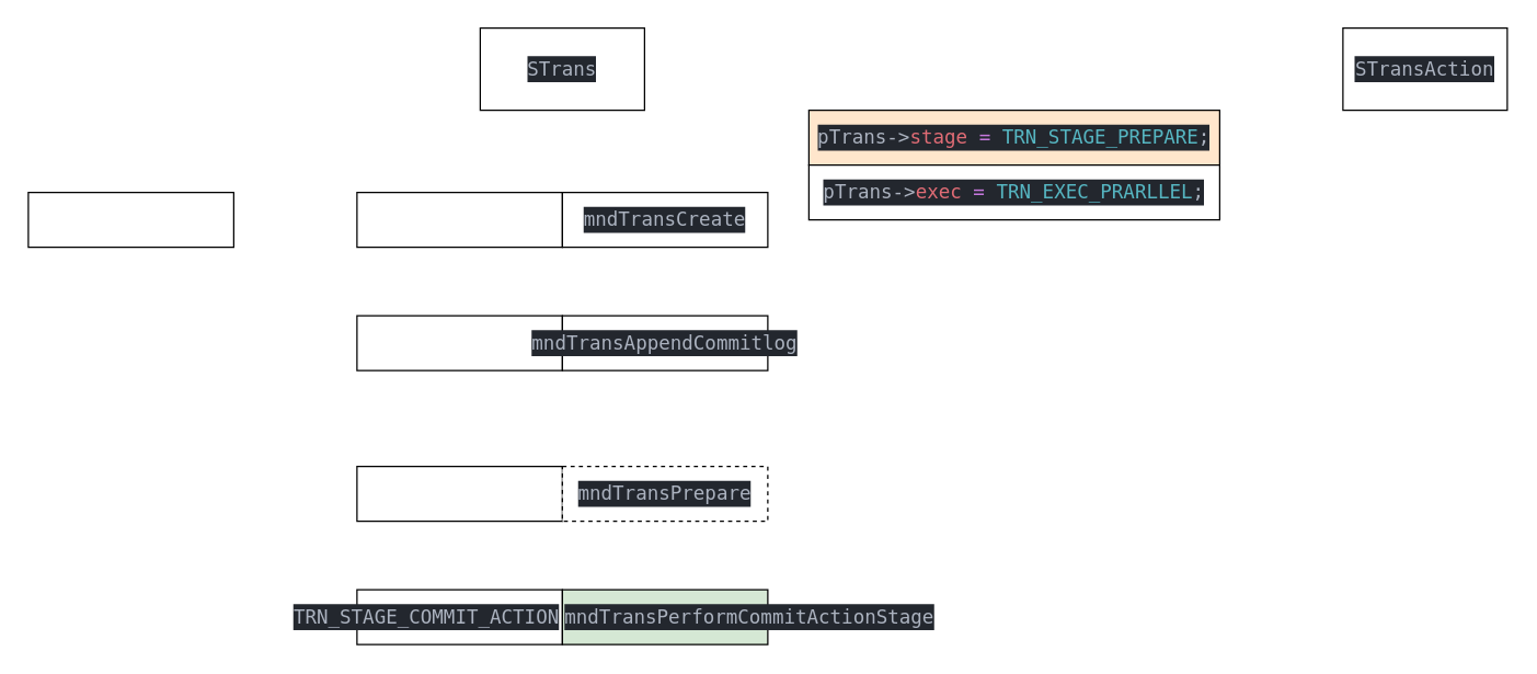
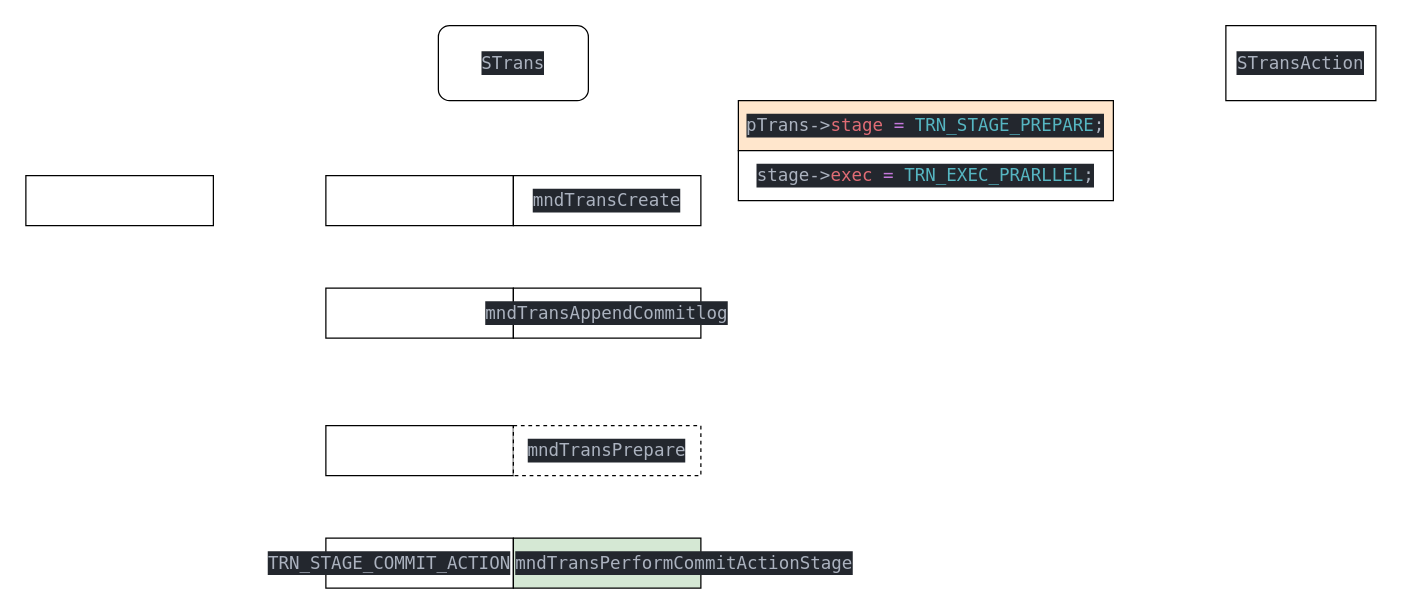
  <mxCell id="0" />
  <mxCell id="1" parent="0" />
- <mxCell id="2" value="&lt;div style=&quot;color: rgb(171, 178, 191); background-color: rgb(35, 39, 46); font-family: &amp;quot;Cascadia Code&amp;quot;, &amp;quot;Cascadia Code&amp;quot;, monospace, &amp;quot;Droid Sans Mono&amp;quot;, &amp;quot;monospace&amp;quot;, monospace; font-size: 14px; line-height: 19px;&quot;&gt;&lt;div style=&quot;line-height: 19px;&quot;&gt;&lt;div style=&quot;line-height: 19px;&quot;&gt;&lt;div style=&quot;line-height: 19px;&quot;&gt;STrans&lt;/div&gt;&lt;/div&gt;&lt;/div&gt;&lt;/div&gt;" style="whiteSpace=wrap;html=1;rounded=0;" vertex="1" parent="1"><mxGeometry x="350" y="20" width="120" height="60" as="geometry" /></mxCell>
+ <mxCell id="2" value="&lt;div style=&quot;color: rgb(171, 178, 191); background-color: rgb(35, 39, 46); font-family: &amp;quot;Cascadia Code&amp;quot;, &amp;quot;Cascadia Code&amp;quot;, monospace, &amp;quot;Droid Sans Mono&amp;quot;, &amp;quot;monospace&amp;quot;, monospace; font-size: 14px; line-height: 19px;&quot;&gt;&lt;div style=&quot;line-height: 19px;&quot;&gt;&lt;div style=&quot;line-height: 19px;&quot;&gt;&lt;div style=&quot;line-height: 19px;&quot;&gt;STrans&lt;/div&gt;&lt;/div&gt;&lt;/div&gt;&lt;/div&gt;" style="rounded=1;whiteSpace=wrap;html=1;" vertex="1" parent="1"><mxGeometry x="350" y="20" width="120" height="60" as="geometry" /></mxCell>
  <mxCell id="3" value="" style="group" vertex="1" connectable="0" parent="1"><mxGeometry x="260" y="140" width="300" height="40" as="geometry" /></mxCell>
  <mxCell id="4" value="&lt;div style=&quot;color: rgb(171, 178, 191); background-color: rgb(35, 39, 46); font-family: &amp;quot;Cascadia Code&amp;quot;, &amp;quot;Cascadia Code&amp;quot;, monospace, &amp;quot;Droid Sans Mono&amp;quot;, &amp;quot;monospace&amp;quot;, monospace; font-size: 14px; line-height: 19px;&quot;&gt;&lt;br&gt;&lt;/div&gt;" style="rounded=0;whiteSpace=wrap;html=1;" vertex="1" parent="3"><mxGeometry width="150" height="40" as="geometry" /></mxCell>
  <mxCell id="5" value="&lt;div style=&quot;color: rgb(171, 178, 191); background-color: rgb(35, 39, 46); font-family: &amp;quot;Cascadia Code&amp;quot;, &amp;quot;Cascadia Code&amp;quot;, monospace, &amp;quot;Droid Sans Mono&amp;quot;, &amp;quot;monospace&amp;quot;, monospace; font-size: 14px; line-height: 19px;&quot;&gt;&lt;div style=&quot;line-height: 19px;&quot;&gt;mndTransCreate&lt;/div&gt;&lt;/div&gt;" style="rounded=0;whiteSpace=wrap;html=1;" vertex="1" parent="3"><mxGeometry x="150" width="150" height="40" as="geometry" /></mxCell>
  <mxCell id="6" value="&lt;div style=&quot;color: rgb(171, 178, 191); background-color: rgb(35, 39, 46); font-family: &amp;quot;Cascadia Code&amp;quot;, &amp;quot;Cascadia Code&amp;quot;, monospace, &amp;quot;Droid Sans Mono&amp;quot;, &amp;quot;monospace&amp;quot;, monospace; font-size: 14px; line-height: 19px;&quot;&gt;&lt;div style=&quot;line-height: 19px;&quot;&gt;&lt;br&gt;&lt;/div&gt;&lt;/div&gt;" style="rounded=0;whiteSpace=wrap;html=1;" vertex="1" parent="1"><mxGeometry x="20" y="140" width="150" height="40" as="geometry" /></mxCell>
  <mxCell id="7" value="&lt;div style=&quot;color: rgb(171, 178, 191); background-color: rgb(35, 39, 46); font-family: &amp;quot;Cascadia Code&amp;quot;, &amp;quot;Cascadia Code&amp;quot;, monospace, &amp;quot;Droid Sans Mono&amp;quot;, &amp;quot;monospace&amp;quot;, monospace; font-size: 14px; line-height: 19px;&quot;&gt;&lt;div style=&quot;line-height: 19px;&quot;&gt;&lt;div style=&quot;line-height: 19px;&quot;&gt;&lt;div style=&quot;line-height: 19px;&quot;&gt;&lt;div style=&quot;line-height: 19px;&quot;&gt;STransAction&lt;/div&gt;&lt;/div&gt;&lt;/div&gt;&lt;/div&gt;&lt;/div&gt;" style="whiteSpace=wrap;html=1;rounded=0;" vertex="1" parent="1"><mxGeometry x="980" y="20" width="120" height="60" as="geometry" /></mxCell>
  <mxCell id="8" value="" style="group" vertex="1" connectable="0" parent="1"><mxGeometry x="260" y="230" width="300" height="40" as="geometry" /></mxCell>
  <mxCell id="9" value="&lt;div style=&quot;color: rgb(171, 178, 191); background-color: rgb(35, 39, 46); font-family: &amp;quot;Cascadia Code&amp;quot;, &amp;quot;Cascadia Code&amp;quot;, monospace, &amp;quot;Droid Sans Mono&amp;quot;, &amp;quot;monospace&amp;quot;, monospace; font-size: 14px; line-height: 19px;&quot;&gt;&lt;br&gt;&lt;/div&gt;" style="rounded=0;whiteSpace=wrap;html=1;" vertex="1" parent="8"><mxGeometry width="150" height="40" as="geometry" /></mxCell>
  <mxCell id="10" value="&lt;div style=&quot;color: rgb(171, 178, 191); background-color: rgb(35, 39, 46); font-family: &amp;quot;Cascadia Code&amp;quot;, &amp;quot;Cascadia Code&amp;quot;, monospace, &amp;quot;Droid Sans Mono&amp;quot;, &amp;quot;monospace&amp;quot;, monospace; font-size: 14px; line-height: 19px;&quot;&gt;&lt;div style=&quot;line-height: 19px;&quot;&gt;&lt;div style=&quot;line-height: 19px;&quot;&gt;mndTransAppendCommitlog&lt;/div&gt;&lt;/div&gt;&lt;/div&gt;" style="rounded=0;whiteSpace=wrap;html=1;" vertex="1" parent="8"><mxGeometry x="150" width="150" height="40" as="geometry" /></mxCell>
  <mxCell id="11" value="" style="group" vertex="1" connectable="0" parent="1"><mxGeometry x="260" y="340" width="300" height="40" as="geometry" /></mxCell>
  <mxCell id="12" value="&lt;div style=&quot;color: rgb(171, 178, 191); background-color: rgb(35, 39, 46); font-family: &amp;quot;Cascadia Code&amp;quot;, &amp;quot;Cascadia Code&amp;quot;, monospace, &amp;quot;Droid Sans Mono&amp;quot;, &amp;quot;monospace&amp;quot;, monospace; font-size: 14px; line-height: 19px;&quot;&gt;&lt;br&gt;&lt;/div&gt;" style="rounded=0;whiteSpace=wrap;html=1;" vertex="1" parent="11"><mxGeometry width="150" height="40" as="geometry" /></mxCell>
  <mxCell id="13" value="&lt;div style=&quot;color: rgb(171, 178, 191); background-color: rgb(35, 39, 46); font-family: &amp;quot;Cascadia Code&amp;quot;, &amp;quot;Cascadia Code&amp;quot;, monospace, &amp;quot;Droid Sans Mono&amp;quot;, &amp;quot;monospace&amp;quot;, monospace; font-size: 14px; line-height: 19px;&quot;&gt;&lt;div style=&quot;line-height: 19px;&quot;&gt;&lt;div style=&quot;line-height: 19px;&quot;&gt;&lt;div style=&quot;line-height: 19px;&quot;&gt;mndTransPrepare&lt;/div&gt;&lt;/div&gt;&lt;/div&gt;&lt;/div&gt;" style="rounded=0;whiteSpace=wrap;html=1;dashed=1;" vertex="1" parent="11"><mxGeometry x="150" width="150" height="40" as="geometry" /></mxCell>
  <mxCell id="14" value="&lt;div style=&quot;color: rgb(171, 178, 191); background-color: rgb(35, 39, 46); font-family: &amp;quot;Cascadia Code&amp;quot;, &amp;quot;Cascadia Code&amp;quot;, monospace, &amp;quot;Droid Sans Mono&amp;quot;, &amp;quot;monospace&amp;quot;, monospace; font-size: 14px; line-height: 19px;&quot;&gt;&lt;div style=&quot;line-height: 19px;&quot;&gt;&lt;div style=&quot;line-height: 19px;&quot;&gt;pTrans-&amp;gt;&lt;span style=&quot;color: #e06c75;&quot;&gt;stage&lt;/span&gt; &lt;span style=&quot;color: #c678dd;&quot;&gt;=&lt;/span&gt; &lt;span style=&quot;color: #56b6c2;&quot;&gt;TRN_STAGE_PREPARE&lt;/span&gt;;&lt;/div&gt;&lt;/div&gt;&lt;/div&gt;" style="rounded=0;whiteSpace=wrap;html=1;fillColor=#ffe6cc;" vertex="1" parent="1"><mxGeometry x="590" y="80" width="300" height="40" as="geometry" /></mxCell>
- <mxCell id="15" value="&lt;div style=&quot;color: rgb(171, 178, 191); background-color: rgb(35, 39, 46); font-family: &amp;quot;Cascadia Code&amp;quot;, &amp;quot;Cascadia Code&amp;quot;, monospace, &amp;quot;Droid Sans Mono&amp;quot;, &amp;quot;monospace&amp;quot;, monospace; font-size: 14px; line-height: 19px;&quot;&gt;&lt;div style=&quot;line-height: 19px;&quot;&gt;&lt;div style=&quot;line-height: 19px;&quot;&gt;&lt;div style=&quot;line-height: 19px;&quot;&gt;pTrans-&amp;gt;&lt;span style=&quot;color: #e06c75;&quot;&gt;exec&lt;/span&gt; &lt;span style=&quot;color: #c678dd;&quot;&gt;=&lt;/span&gt; &lt;span style=&quot;color: #56b6c2;&quot;&gt;TRN_EXEC_PRARLLEL&lt;/span&gt;;&lt;/div&gt;&lt;/div&gt;&lt;/div&gt;&lt;/div&gt;" style="rounded=0;whiteSpace=wrap;html=1;" vertex="1" parent="1"><mxGeometry x="590" y="120" width="300" height="40" as="geometry" /></mxCell>
+ <mxCell id="15" value="&lt;div style=&quot;color: rgb(171, 178, 191); background-color: rgb(35, 39, 46); font-family: &amp;quot;Cascadia Code&amp;quot;, &amp;quot;Cascadia Code&amp;quot;, monospace, &amp;quot;Droid Sans Mono&amp;quot;, &amp;quot;monospace&amp;quot;, monospace; font-size: 14px; line-height: 19px;&quot;&gt;&lt;div style=&quot;line-height: 19px;&quot;&gt;&lt;div style=&quot;line-height: 19px;&quot;&gt;&lt;div style=&quot;line-height: 19px;&quot;&gt;stage-&amp;gt;&lt;span style=&quot;color: #e06c75;&quot;&gt;exec&lt;/span&gt; &lt;span style=&quot;color: #c678dd;&quot;&gt;=&lt;/span&gt; &lt;span style=&quot;color: #56b6c2;&quot;&gt;TRN_EXEC_PRARLLEL&lt;/span&gt;;&lt;/div&gt;&lt;/div&gt;&lt;/div&gt;&lt;/div&gt;" style="rounded=0;whiteSpace=wrap;html=1;" vertex="1" parent="1"><mxGeometry x="590" y="120" width="300" height="40" as="geometry" /></mxCell>
  <mxCell id="16" value="" style="group" vertex="1" connectable="0" parent="1"><mxGeometry x="260" y="430" width="300" height="40" as="geometry" /></mxCell>
  <mxCell id="17" value="&lt;div style=&quot;color: rgb(171, 178, 191); background-color: rgb(35, 39, 46); font-family: &amp;quot;Cascadia Code&amp;quot;, &amp;quot;Cascadia Code&amp;quot;, monospace, &amp;quot;Droid Sans Mono&amp;quot;, &amp;quot;monospace&amp;quot;, monospace; font-size: 14px; line-height: 19px;&quot;&gt;&lt;div style=&quot;line-height: 19px;&quot;&gt;&lt;div style=&quot;line-height: 19px;&quot;&gt;TRN_STAGE_COMMIT_ACTION&lt;/div&gt;&lt;/div&gt;&lt;/div&gt;" style="rounded=0;whiteSpace=wrap;html=1;align=right;" vertex="1" parent="16"><mxGeometry width="150" height="40" as="geometry" /></mxCell>
  <mxCell id="18" value="&lt;div style=&quot;color: rgb(171, 178, 191); background-color: rgb(35, 39, 46); font-family: &amp;quot;Cascadia Code&amp;quot;, &amp;quot;Cascadia Code&amp;quot;, monospace, &amp;quot;Droid Sans Mono&amp;quot;, &amp;quot;monospace&amp;quot;, monospace; font-size: 14px; line-height: 19px;&quot;&gt;&lt;div style=&quot;line-height: 19px;&quot;&gt;&lt;div style=&quot;line-height: 19px;&quot;&gt;&lt;div style=&quot;line-height: 19px;&quot;&gt;mndTransPerformCommitActionStage&lt;/div&gt;&lt;/div&gt;&lt;/div&gt;&lt;/div&gt;" style="rounded=0;whiteSpace=wrap;html=1;align=left;fillColor=#d5e8d4;" vertex="1" parent="16"><mxGeometry x="150" width="150" height="40" as="geometry" /></mxCell>
